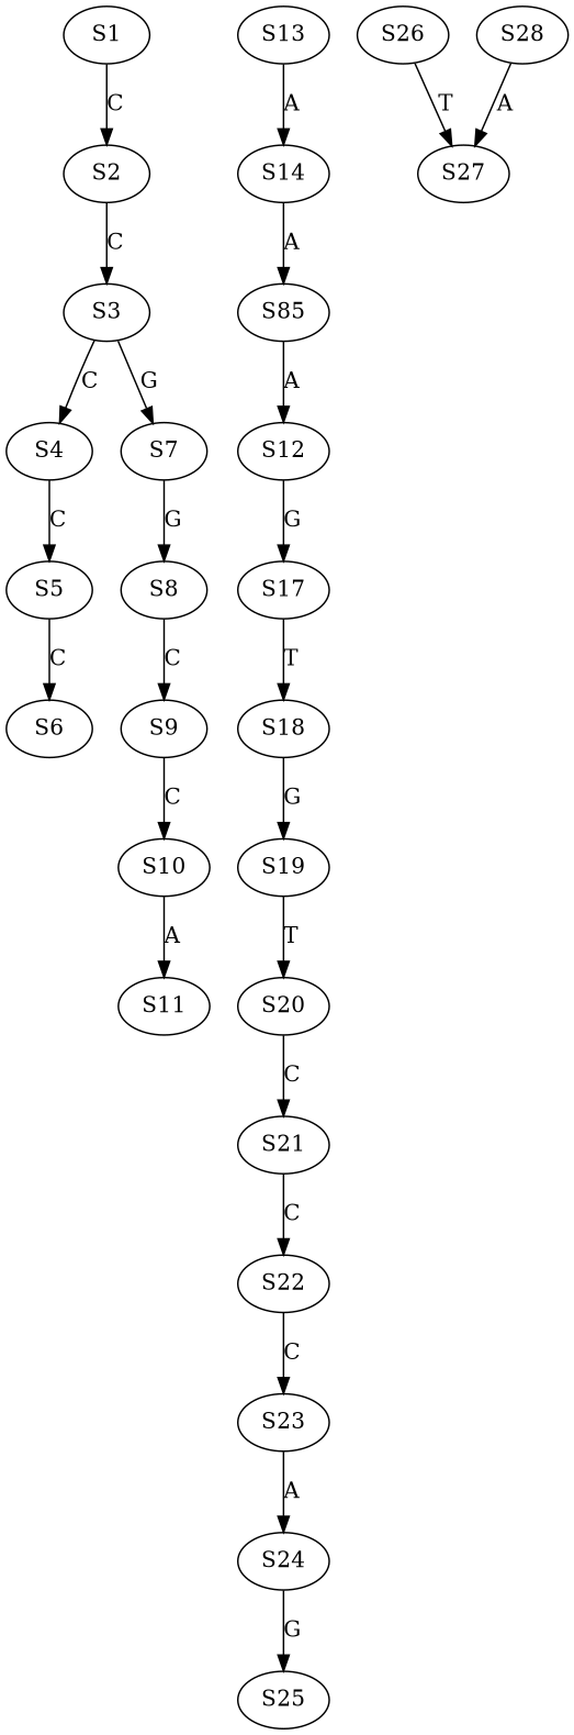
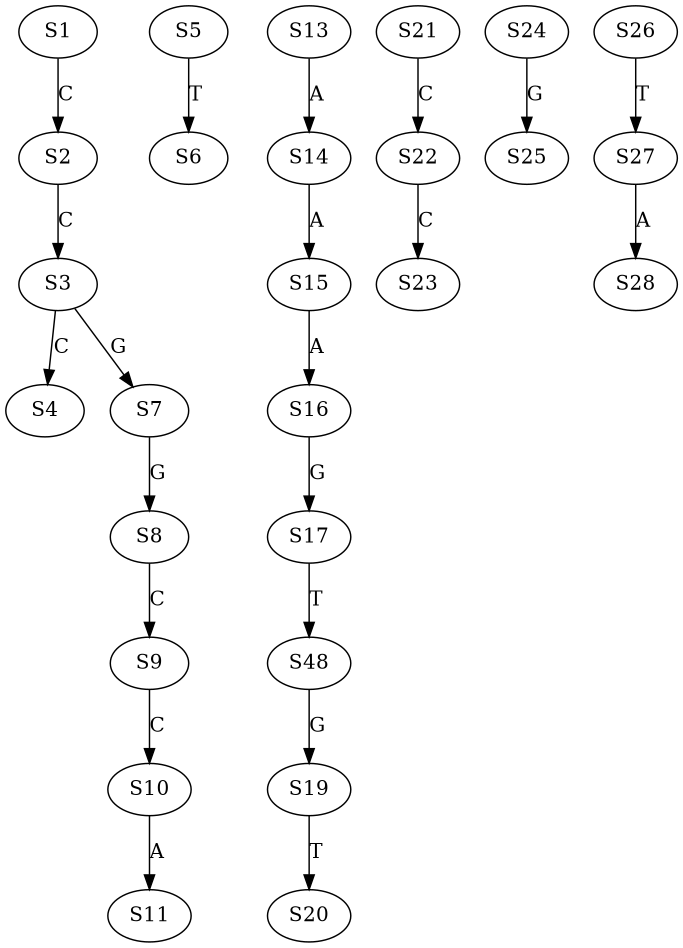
  strict digraph {
    S1
    S2
    S3
    S4
    S7
    S5
    S6
    S8
    S9
    S10
    S11
    S13
    S14
-   S15 [label=S85]
-   S16 [label=S12]
+   S15
+   S16
    S17
-   S18
+   S18 [label=S48]
    S19
    S20
    S21
    S22
    S23
    S24
    S25
    S26
    S27
    S28
    S1 -> S2 [label=C]
    S2 -> S3 [label=C]
    S3 -> S4 [label=C]
    S3 -> S7 [label=G]
-   S4 -> S5 [label=C]
    S7 -> S8 [label=G]
-   S5 -> S6 [label=C]
+   S5 -> S6 [label=T]
    S8 -> S9 [label=C]
    S9 -> S10 [label=C]
    S10 -> S11 [label=A]
    S13 -> S14 [label=A]
    S14 -> S15 [label=A]
    S15 -> S16 [label=A]
    S16 -> S17 [label=G]
    S17 -> S18 [label=T]
    S18 -> S19 [label=G]
    S19 -> S20 [label=T]
-   S20 -> S21 [label=C]
    S21 -> S22 [label=C]
    S22 -> S23 [label=C]
-   S23 -> S24 [label=A]
    S24 -> S25 [label=G]
    S26 -> S27 [label=T]
-   S28 -> S27 [label=A]
+   S27 -> S28 [label=A]
  }
